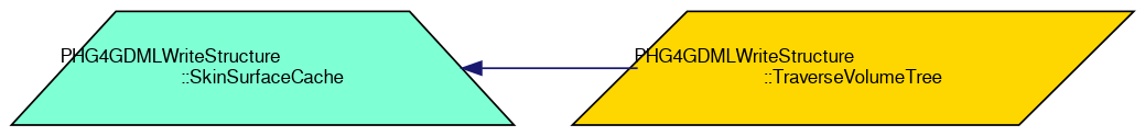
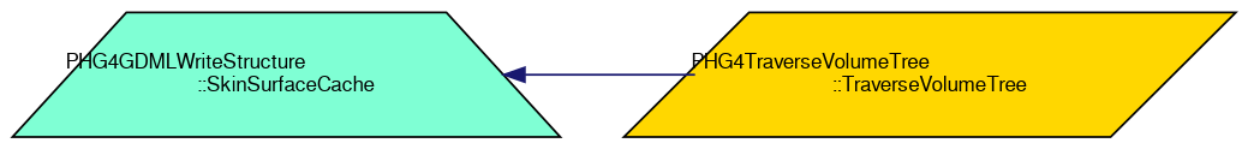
  digraph {
    rankdir=LR
    node [color=black fontname=FreeSans fontsize=10 style=filled]
    n1 [fillcolor=aquamarine fontcolor=black height=0.2 label="PHG4GDMLWriteStructure\l::SkinSurfaceCache" shape=trapezium width=0.4]
-   n2 [height=0.2 label="PHG4GDMLWriteStructure\l::TraverseVolumeTree" shape=parallelogram width=0.4 fillcolor=gold]
+   n2 [height=0.2 label="PHG4TraverseVolumeTree\l::TraverseVolumeTree" shape=parallelogram width=0.4 fillcolor=gold]
    n1 -> n2 [color=midnightblue dir=back fontname=FreeSans fontsize=10 labelfontname=FreeSans labelfontsize=10 style=solid]
  }
